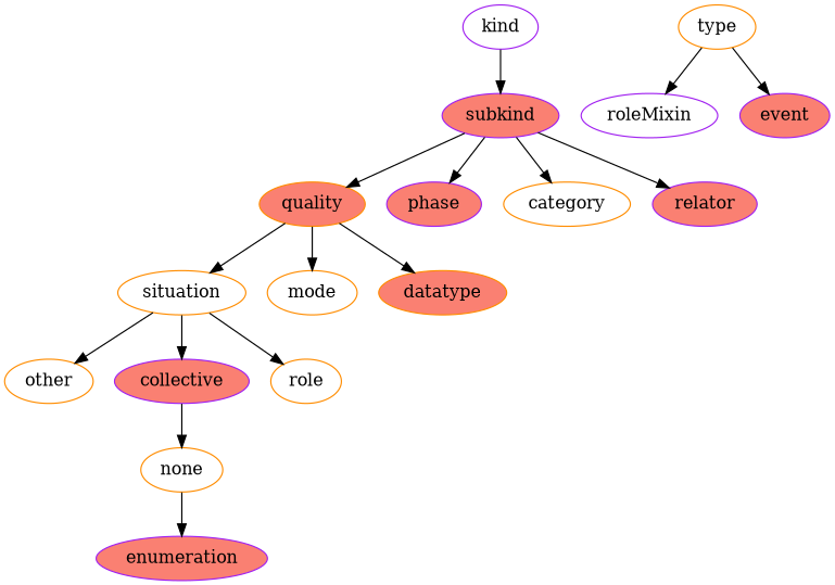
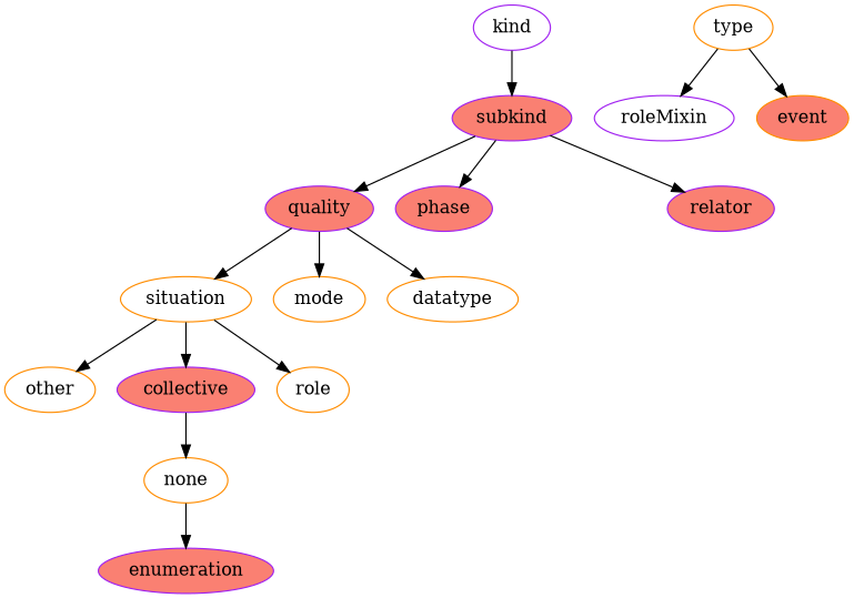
  strict digraph {
    node [color=darkorange fillcolor=white style=filled]
    kind [color=purple]
    subkind [color=purple fillcolor=salmon]
-   quality [fillcolor=salmon]
+   quality [color=purple fillcolor=salmon]
    phase [color=purple fillcolor=salmon]
-   category
    relator [color=purple fillcolor=salmon]
    situation
    mode
-   datatype [fillcolor=salmon]
+   datatype
    type
    roleMixin [color=purple]
-   event [color=purple fillcolor=salmon]
+   event [fillcolor=salmon]
    other
    collective [color=purple fillcolor=salmon]
    role
    none
    enumeration [color=purple fillcolor=salmon]
    kind -> subkind
    subkind -> quality
    subkind -> phase
-   subkind -> category
    subkind -> relator
    quality -> situation
    quality -> mode
    quality -> datatype
    situation -> other
    situation -> collective
    situation -> role
    type -> roleMixin
    type -> event
    collective -> none
    none -> enumeration
  }
